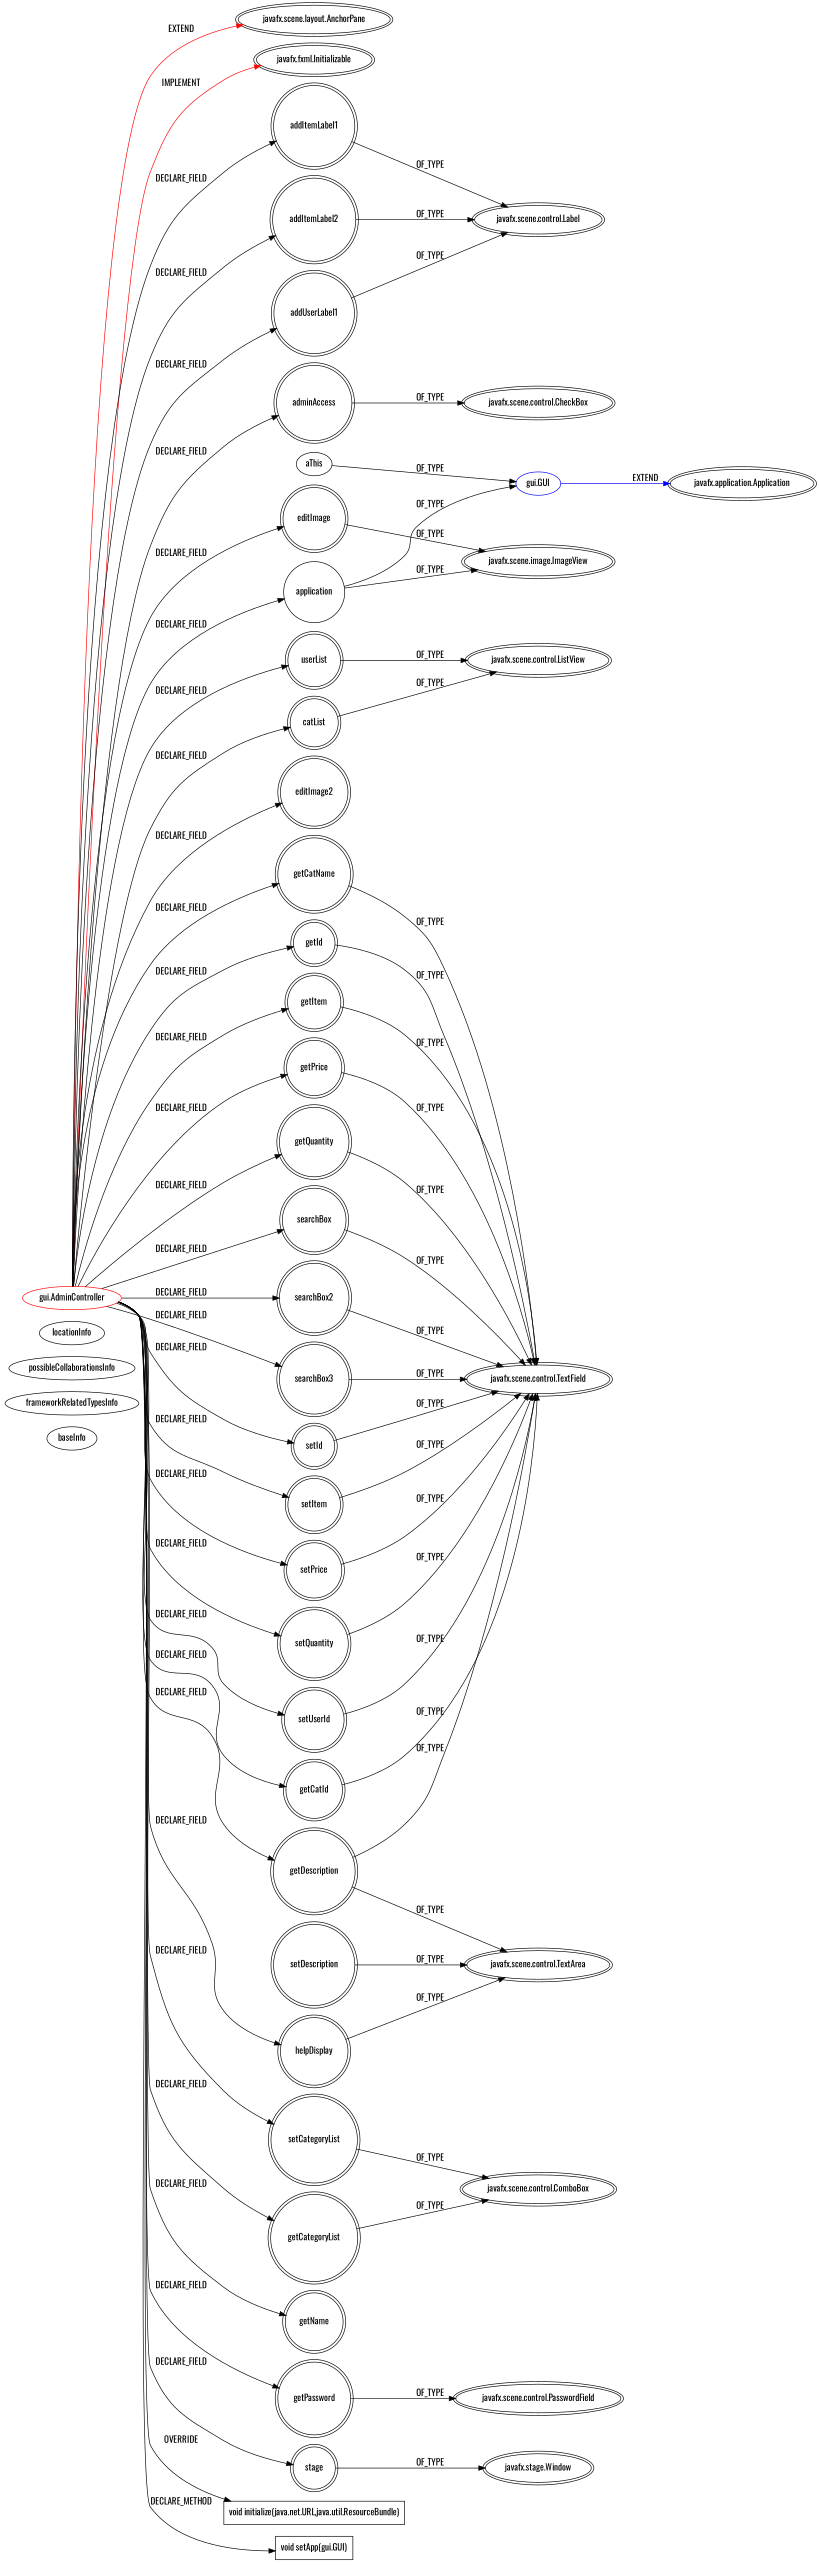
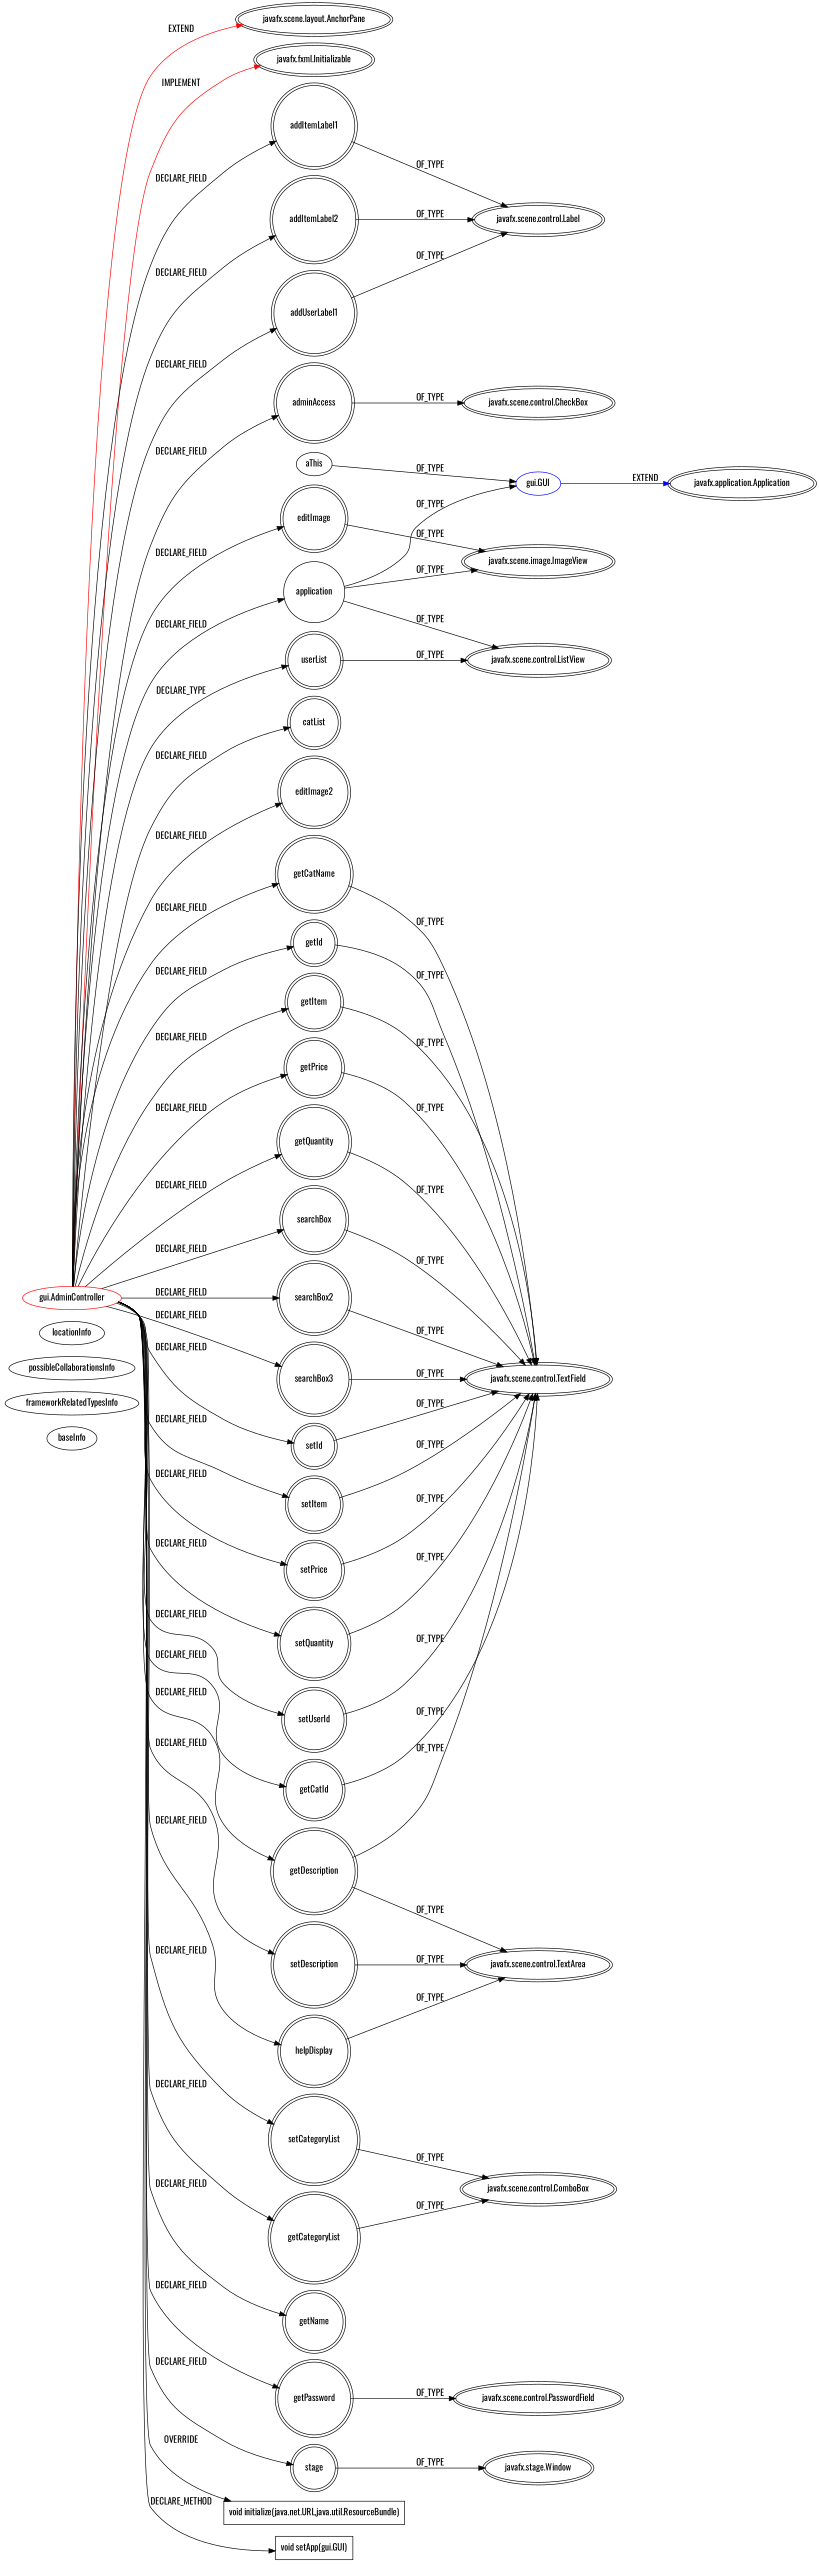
  digraph {
    fontname=Oswald
    rankdir=LR
    node [fontname=Oswald isFrameworkType=true vertexType=FIELD_DECLARATION peripheries=2 shape=circle]
    edge [fontname=Oswald]
    baseInfo [category=extension_graph graphId=2207 isAnonymous=false possibleRelation=true isFrameworkType="" vertexType="" peripheries="" shape=""]
    frameworkRelatedTypesInfo [0="javafx.scene.layout.AnchorPane" 1="javafx.fxml.Initializable" isFrameworkType="" vertexType="" peripheries="" shape=""]
    possibleCollaborationsInfo [0="2207~CLIENT_METHOD_DECLARATION-PARAMETER_DECLARATION-FIELD_DECLARATION-~javafx.scene.layout.AnchorPane javafx.fxml.Initializable ~javafx.application.Application ~false~false" isFrameworkType="" vertexType="" peripheries="" shape=""]
    locationInfo [contextSignature=AdminController filePath="/bpaxson62-JavaFXPOS/JavaFXPOS-master/src/gui/AdminController.java" graphId=2207 projectName="bpaxson62-JavaFXPOS" isFrameworkType="" vertexType="" peripheries="" shape=""]
    n5 [color=red isFrameworkType=false label="gui.AdminController" vertexType=ROOT_CLIENT_CLASS_DECLARATION peripheries="" shape=""]
    n6 [label="javafx.scene.layout.AnchorPane" vertexType=FRAMEWORK_CLASS_TYPE shape=""]
    n7 [label="javafx.fxml.Initializable" vertexType=FRAMEWORK_INTERFACE_TYPE shape=""]
    n8 [label=addItemLabel1]
    n9 [label=addItemLabel2]
    n10 [label=addUserLabel1]
    n11 [label=adminAccess]
    n12 [isFrameworkType=false label=application peripheries=""]
    n13 [label=catList]
    n14 [label=editImage]
    n15 [label=editImage2]
    n16 [label=getCatId]
    n17 [label=getCatName]
    n18 [label=getCategoryList]
    n19 [label=getDescription]
    n20 [label=getId]
    n21 [label=getItem]
    n22 [label=getName]
    n23 [label=getPassword]
    n24 [label=getPrice]
    n25 [label=getQuantity]
    n26 [label=helpDisplay]
    n27 [label=searchBox]
    n28 [label=searchBox2]
    n29 [label=searchBox3]
    n30 [label=setCategoryList]
    n31 [label=setDescription]
    n32 [label=setId]
    n33 [label=setItem]
    n34 [label=setPrice]
    n35 [label=setQuantity]
    n36 [label=setUserId]
    n37 [label=stage]
    n38 [label=userList]
    n39 [isFrameworkType=false label="void initialize(java.net.URL,java.util.ResourceBundle)" shape=box vertexType=OVERRIDING_METHOD_DECLARATION peripheries=""]
    n40 [isFrameworkType=false label="void setApp(gui.GUI)" shape=box vertexType=CLIENT_METHOD_DECLARATION peripheries=""]
    n41 [label="javafx.scene.control.Label" vertexType=FRAMEWORK_CLASS_TYPE shape=""]
    n42 [label="javafx.scene.control.CheckBox" vertexType=FRAMEWORK_CLASS_TYPE shape=""]
    n43 [color=blue isFrameworkType=false label="gui.GUI" vertexType=REFERENCE_CLIENT_CLASS_DECLARATION peripheries="" shape=""]
    n44 [label="javafx.scene.image.ImageView" vertexType=FRAMEWORK_CLASS_TYPE shape=""]
    n45 [label="javafx.scene.control.ListView" vertexType=FRAMEWORK_CLASS_TYPE shape=""]
    n46 [label="javafx.scene.control.TextField" vertexType=FRAMEWORK_CLASS_TYPE shape=""]
    n47 [label="javafx.scene.control.ComboBox" vertexType=FRAMEWORK_CLASS_TYPE shape=""]
    n48 [label="javafx.scene.control.TextArea" vertexType=FRAMEWORK_CLASS_TYPE shape=""]
    n49 [label="javafx.scene.control.PasswordField" vertexType=FRAMEWORK_CLASS_TYPE shape=""]
    n50 [label="javafx.stage.Window" vertexType=FRAMEWORK_CLASS_TYPE shape=""]
    n51 [label="javafx.application.Application" vertexType=FRAMEWORK_CLASS_TYPE shape=""]
    n52 [isFrameworkType=false label=aThis vertexType=PARAMETER_DECLARATION peripheries="" shape=""]
    n5 -> n6 [color=red label=EXTEND]
    n5 -> n7 [color=red label=IMPLEMENT]
    n5 -> n8 [label=DECLARE_FIELD]
    n5 -> n9 [label=DECLARE_FIELD]
    n5 -> n10 [label=DECLARE_FIELD]
    n5 -> n11 [label=DECLARE_FIELD]
    n5 -> n12 [label=DECLARE_FIELD]
    n5 -> n13 [label=DECLARE_FIELD]
    n5 -> n14 [label=DECLARE_FIELD]
    n5 -> n15 [label=DECLARE_FIELD]
    n5 -> n16 [label=DECLARE_FIELD]
    n5 -> n17 [label=DECLARE_FIELD]
    n5 -> n18 [label=DECLARE_FIELD]
    n5 -> n19 [label=DECLARE_FIELD]
    n5 -> n20 [label=DECLARE_FIELD]
    n5 -> n21 [label=DECLARE_FIELD]
    n5 -> n22 [label=DECLARE_FIELD]
    n5 -> n23 [label=DECLARE_FIELD]
    n5 -> n24 [label=DECLARE_FIELD]
    n5 -> n25 [label=DECLARE_FIELD]
    n5 -> n26 [label=DECLARE_FIELD]
    n5 -> n27 [label=DECLARE_FIELD]
    n5 -> n28 [label=DECLARE_FIELD]
    n5 -> n29 [label=DECLARE_FIELD]
    n5 -> n30 [label=DECLARE_FIELD]
+   n5 -> n31 [label=DECLARE_FIELD]
    n5 -> n32 [label=DECLARE_FIELD]
    n5 -> n33 [label=DECLARE_FIELD]
    n5 -> n34 [label=DECLARE_FIELD]
    n5 -> n35 [label=DECLARE_FIELD]
    n5 -> n36 [label=DECLARE_FIELD]
    n5 -> n37 [label=DECLARE_FIELD]
-   n5 -> n38 [label=DECLARE_FIELD]
+   n5 -> n38 [label=DECLARE_TYPE]
    n5 -> n39 [label=OVERRIDE]
    n5 -> n40 [label=DECLARE_METHOD]
    n8 -> n41 [label=OF_TYPE]
    n9 -> n41 [label=OF_TYPE]
    n10 -> n41 [label=OF_TYPE]
    n11 -> n42 [label=OF_TYPE]
    n12 -> n43 [label=OF_TYPE]
    n12 -> n44 [label=OF_TYPE]
-   n13 -> n45 [label=OF_TYPE]
+   n12 -> n45 [label=OF_TYPE]
    n14 -> n44 [label=OF_TYPE]
    n16 -> n46 [label=OF_TYPE]
    n17 -> n46 [label=OF_TYPE]
    n18 -> n47 [label=OF_TYPE]
    n19 -> n46 [label=OF_TYPE]
    n19 -> n48 [label=OF_TYPE]
    n20 -> n46 [label=OF_TYPE]
    n21 -> n46 [label=OF_TYPE]
    n23 -> n49 [label=OF_TYPE]
    n24 -> n46 [label=OF_TYPE]
    n25 -> n46 [label=OF_TYPE]
    n26 -> n48 [label=OF_TYPE]
    n27 -> n46 [label=OF_TYPE]
    n28 -> n46 [label=OF_TYPE]
    n29 -> n46 [label=OF_TYPE]
    n30 -> n47 [label=OF_TYPE]
    n31 -> n48 [label=OF_TYPE]
    n32 -> n46 [label=OF_TYPE]
    n33 -> n46 [label=OF_TYPE]
    n34 -> n46 [label=OF_TYPE]
    n35 -> n46 [label=OF_TYPE]
    n36 -> n46 [label=OF_TYPE]
    n37 -> n50 [label=OF_TYPE]
    n38 -> n45 [label=OF_TYPE]
    n43 -> n51 [color=blue label=EXTEND]
    n52 -> n43 [label=OF_TYPE]
  }
